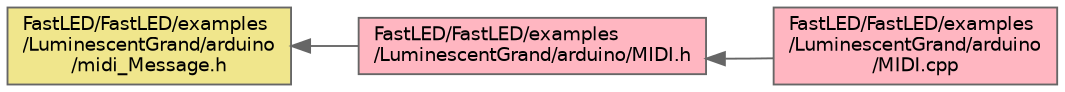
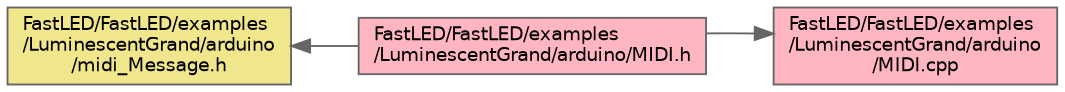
  digraph {
    rankdir=LR
    node [color=grey40 fillcolor=lightpink fontname=Helvetica fontsize=10 shape=box style=filled]
    edge [color=gray40 dir=back fontname=Helvetica fontsize=10 labelfontname=Helvetica labelfontsize=10 style=solid]
    n1 [color=gray40 fillcolor=khaki fontcolor=black height=0.2 label="FastLED/FastLED/examples\l/LuminescentGrand/arduino\l/midi_Message.h" width=0.4]
    n2 [height=0.2 label="FastLED/FastLED/examples\l/LuminescentGrand/arduino/MIDI.h" width=0.4]
    n3 [height=0.2 label="FastLED/FastLED/examples\l/LuminescentGrand/arduino\l/MIDI.cpp" width=0.4]
    n1 -> n2
-   n2 -> n3
+   n3 -> n2
  }
